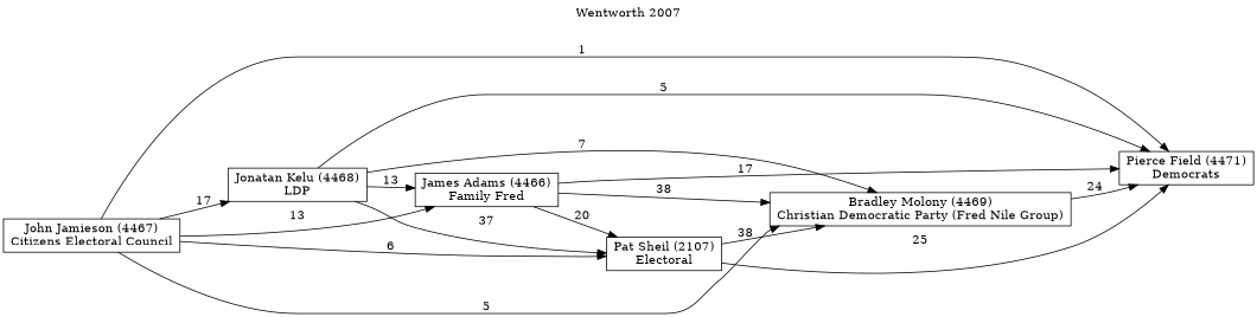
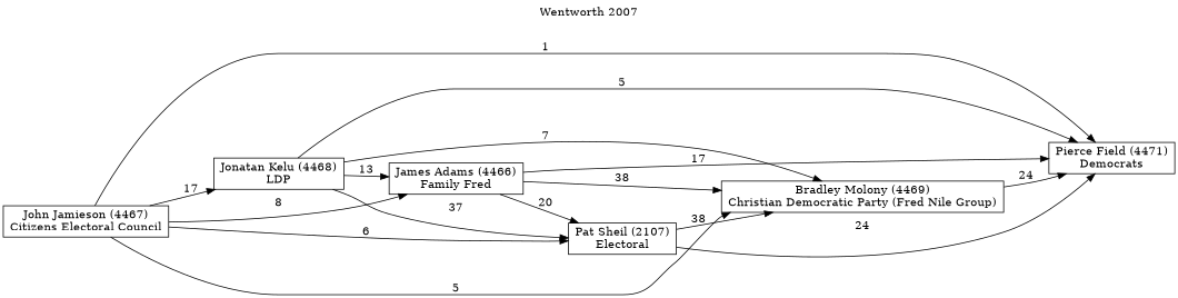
  digraph {
    fontname="DejaVu Serif"
    label="Wentworth 2007"
    labelloc=t
    mclimit=10
    rankdir=LR
    node [fontname="DejaVu Serif" shape=box]
    edge [fontname="DejaVu Serif"]
    n1 [label="Pierce Field (4471)\nDemocrats"]
    n2 [label="Bradley Molony (4469)\nChristian Democratic Party (Fred Nile Group)"]
    n3 [label="Pat Sheil (2107)\nElectoral"]
    n4 [label="James Adams (4466)\nFamily Fred"]
    n5 [label="Jonatan Kelu (4468)\nLDP"]
    n6 [label="John Jamieson (4467)\nCitizens Electoral Council"]
    n2 -> n1 [label=24]
-   n3 -> n1 [label=25]
+   n3 -> n1 [label=24]
    n3 -> n2 [label=38]
    n4 -> n1 [label=17]
    n4 -> n2 [label=38]
    n4 -> n3 [label=20]
    n5 -> n1 [label=5]
    n5 -> n2 [label=7]
    n5 -> n3 [label=37]
    n5 -> n4 [label=13]
    n6 -> n1 [label=1]
    n6 -> n2 [label=5]
    n6 -> n3 [label=6]
-   n6 -> n4 [label=13]
+   n6 -> n4 [label=8]
    n6 -> n5 [label=17]
  }
